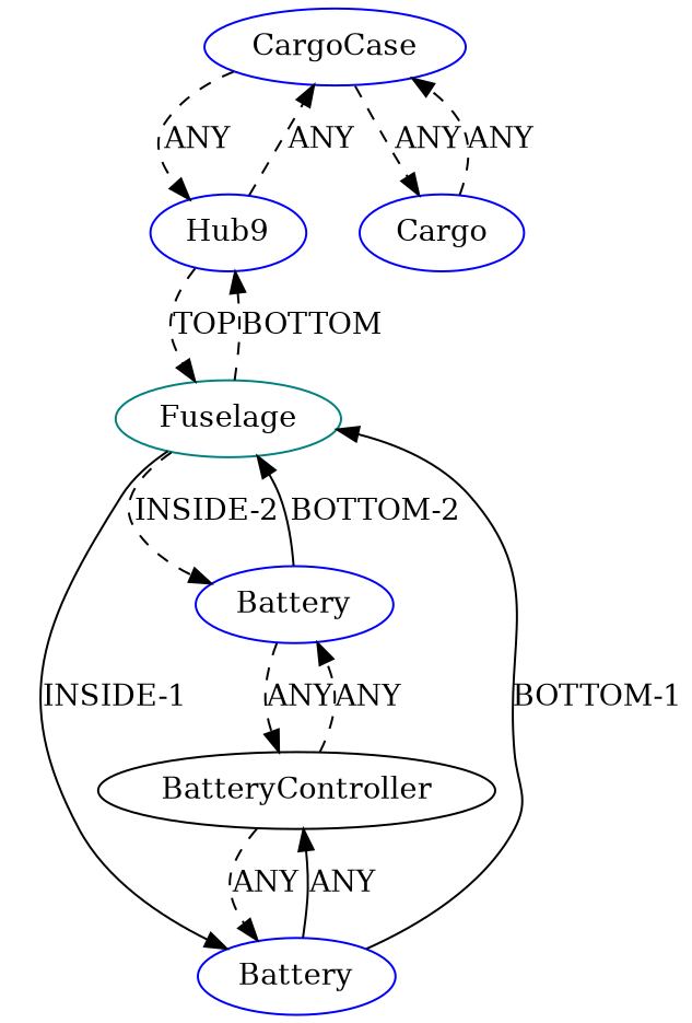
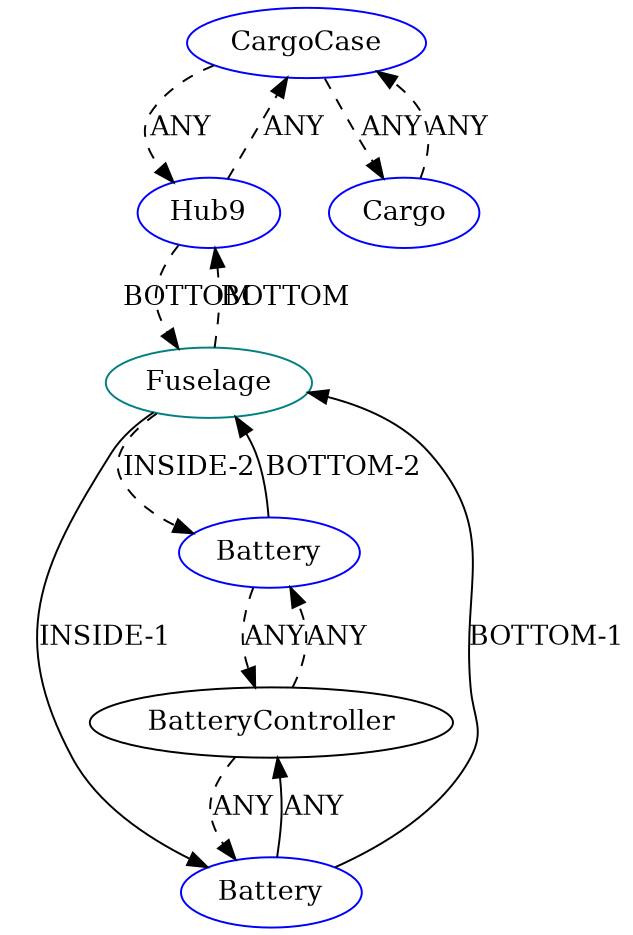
  digraph {
    fontname="DejaVu Serif"
    node [color=blue fontname="DejaVu Serif"]
    edge [fontname="DejaVu Serif" style=dashed]
    n1 [instance=CargoCase_instance_1 label=CargoCase]
    n2 [instance=Hub3_instance_4 label=Hub9]
    n3 [instance=Cargo_instance_1 label=Cargo]
    n4 [color=teal instance=Fuselage_instance_1 label=Fuselage]
    n5 [instance=Battery_instance_1 label=Battery]
    n6 [instance=Battery_instance_2 label=Battery]
    n7 [color=black instance=BatteryController_instance_1 label=BatteryController]
    n1 -> n2 [label=ANY]
    n1 -> n3 [label=ANY]
    n2 -> n1 [label=ANY]
-   n2 -> n4 [label=TOP]
+   n2 -> n4 [label=BOTTOM]
    n3 -> n1 [label=ANY]
    n4 -> n2 [label=BOTTOM]
    n4 -> n5 [label="INSIDE-1" style=solid]
    n4 -> n6 [label="INSIDE-2"]
    n5 -> n4 [label="BOTTOM-1" style=solid]
    n5 -> n7 [label=ANY style=solid]
    n6 -> n4 [label="BOTTOM-2" style=solid]
    n6 -> n7 [label=ANY]
    n7 -> n5 [label=ANY]
    n7 -> n6 [label=ANY]
  }
